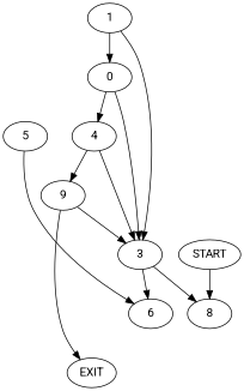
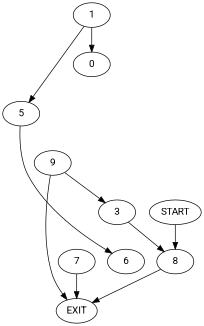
  digraph {
    fontname=Roboto
    node [fontname=Roboto]
    edge [fontname=Roboto]
    n1 [label=START]
    8
    n3 [label=0]
    1
    3
    n6 [label=EXIT]
-   4
+   7
    6
    9
    5
    n1 -> 8
-   n3 -> 3
-   n3 -> 4
+   8 -> n6
    1 -> n3
-   1 -> 3
+   1 -> 5
    3 -> 8
-   3 -> 6
-   4 -> 3
-   4 -> 9
+   7 -> n6
    9 -> 3
    9 -> n6
    5 -> 6
  }
